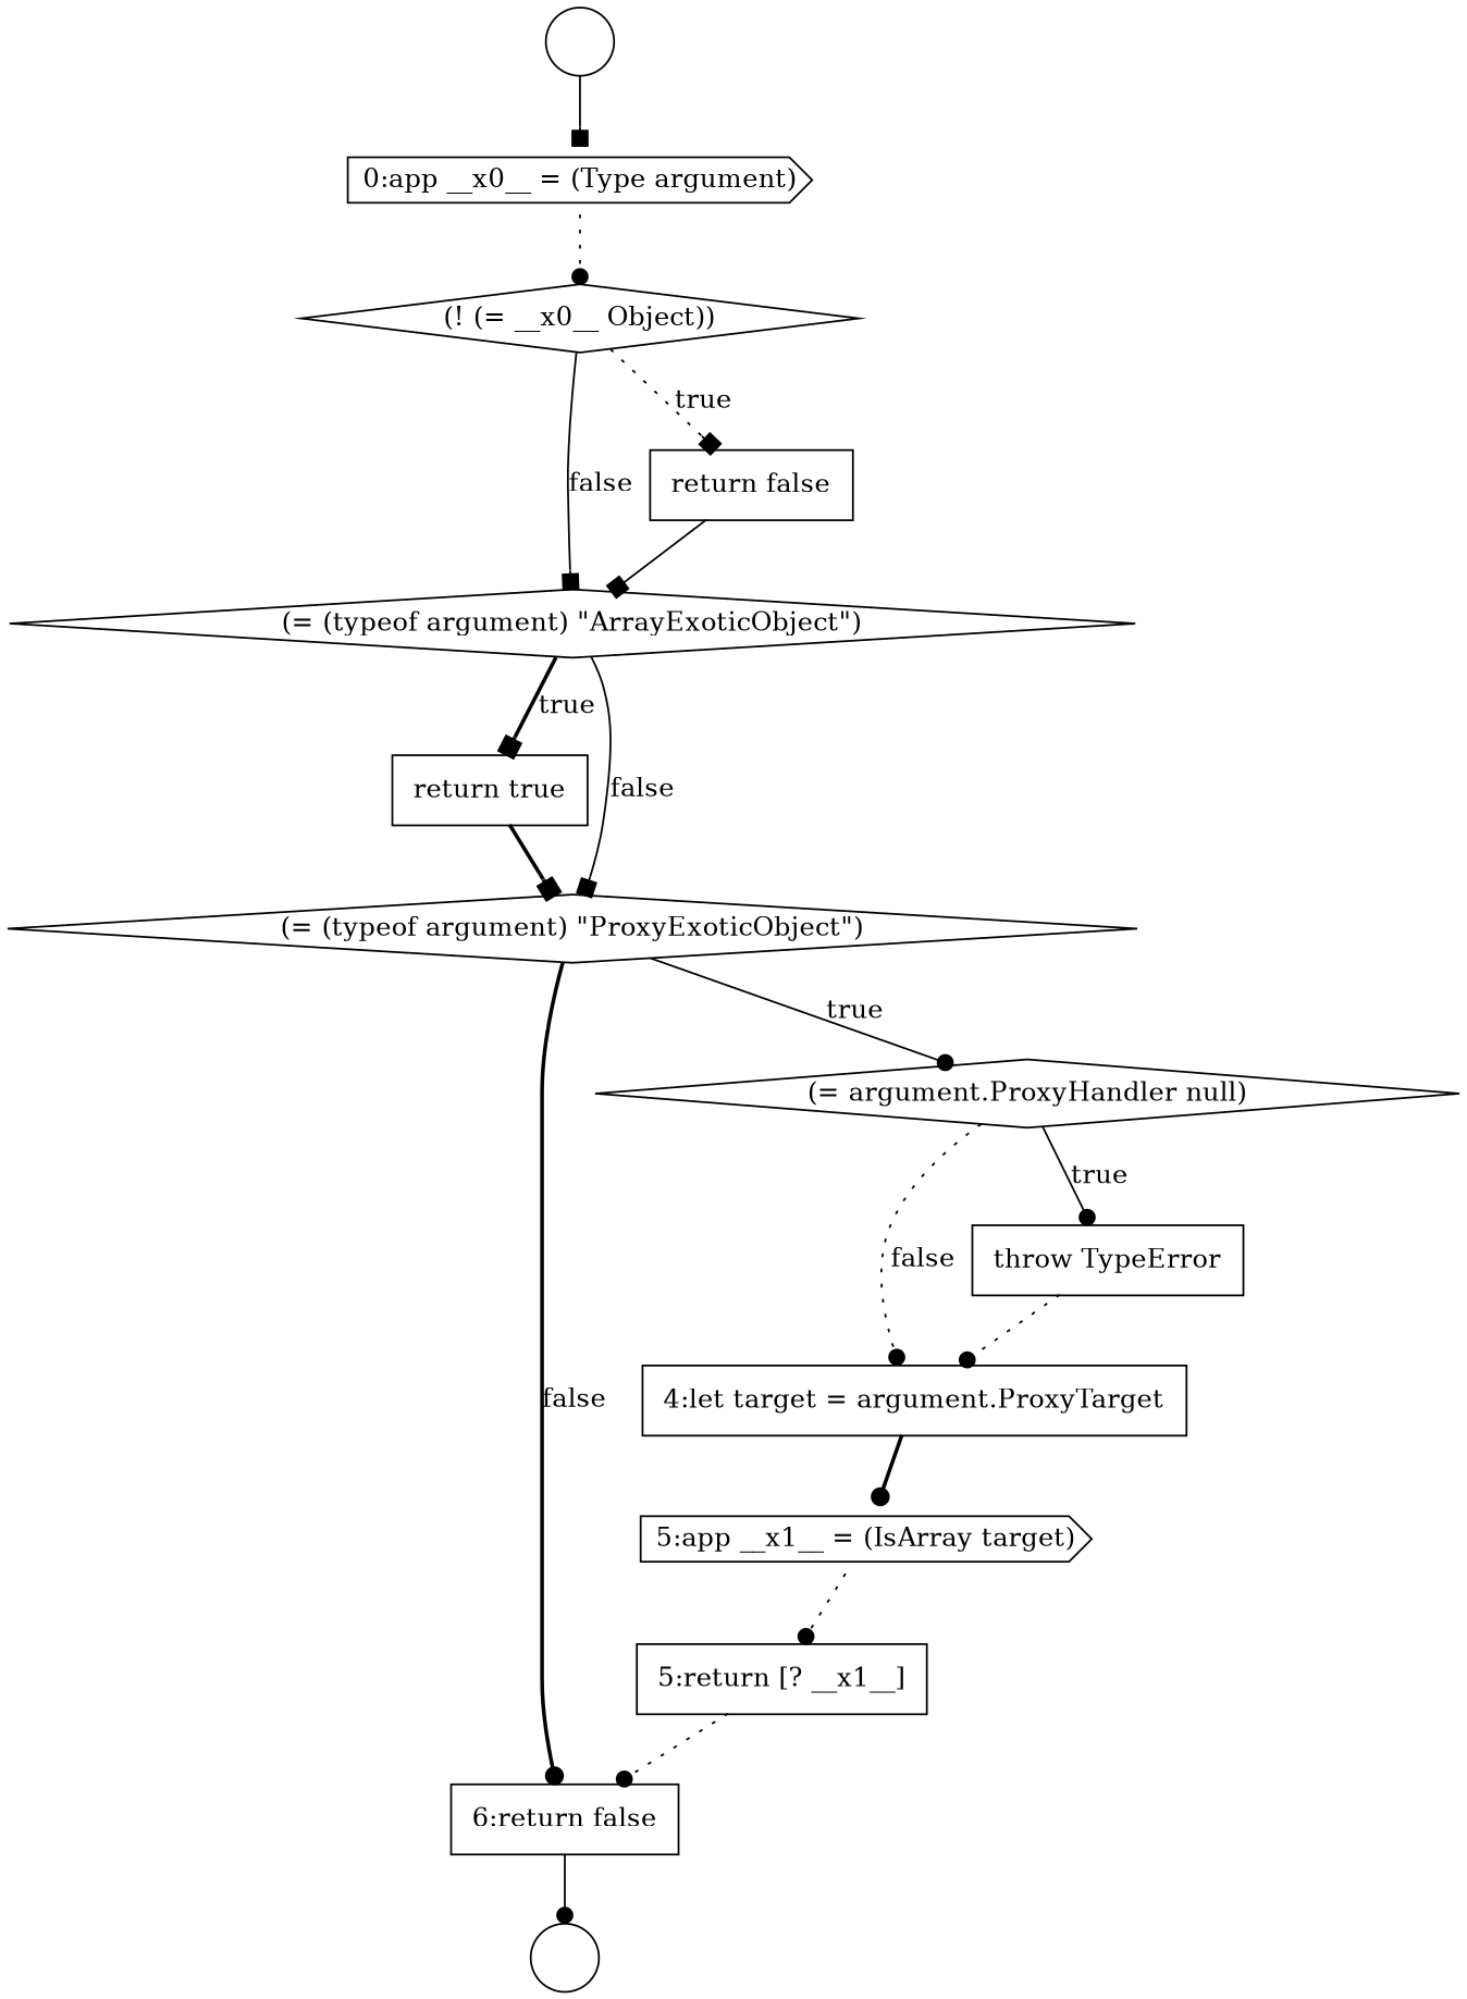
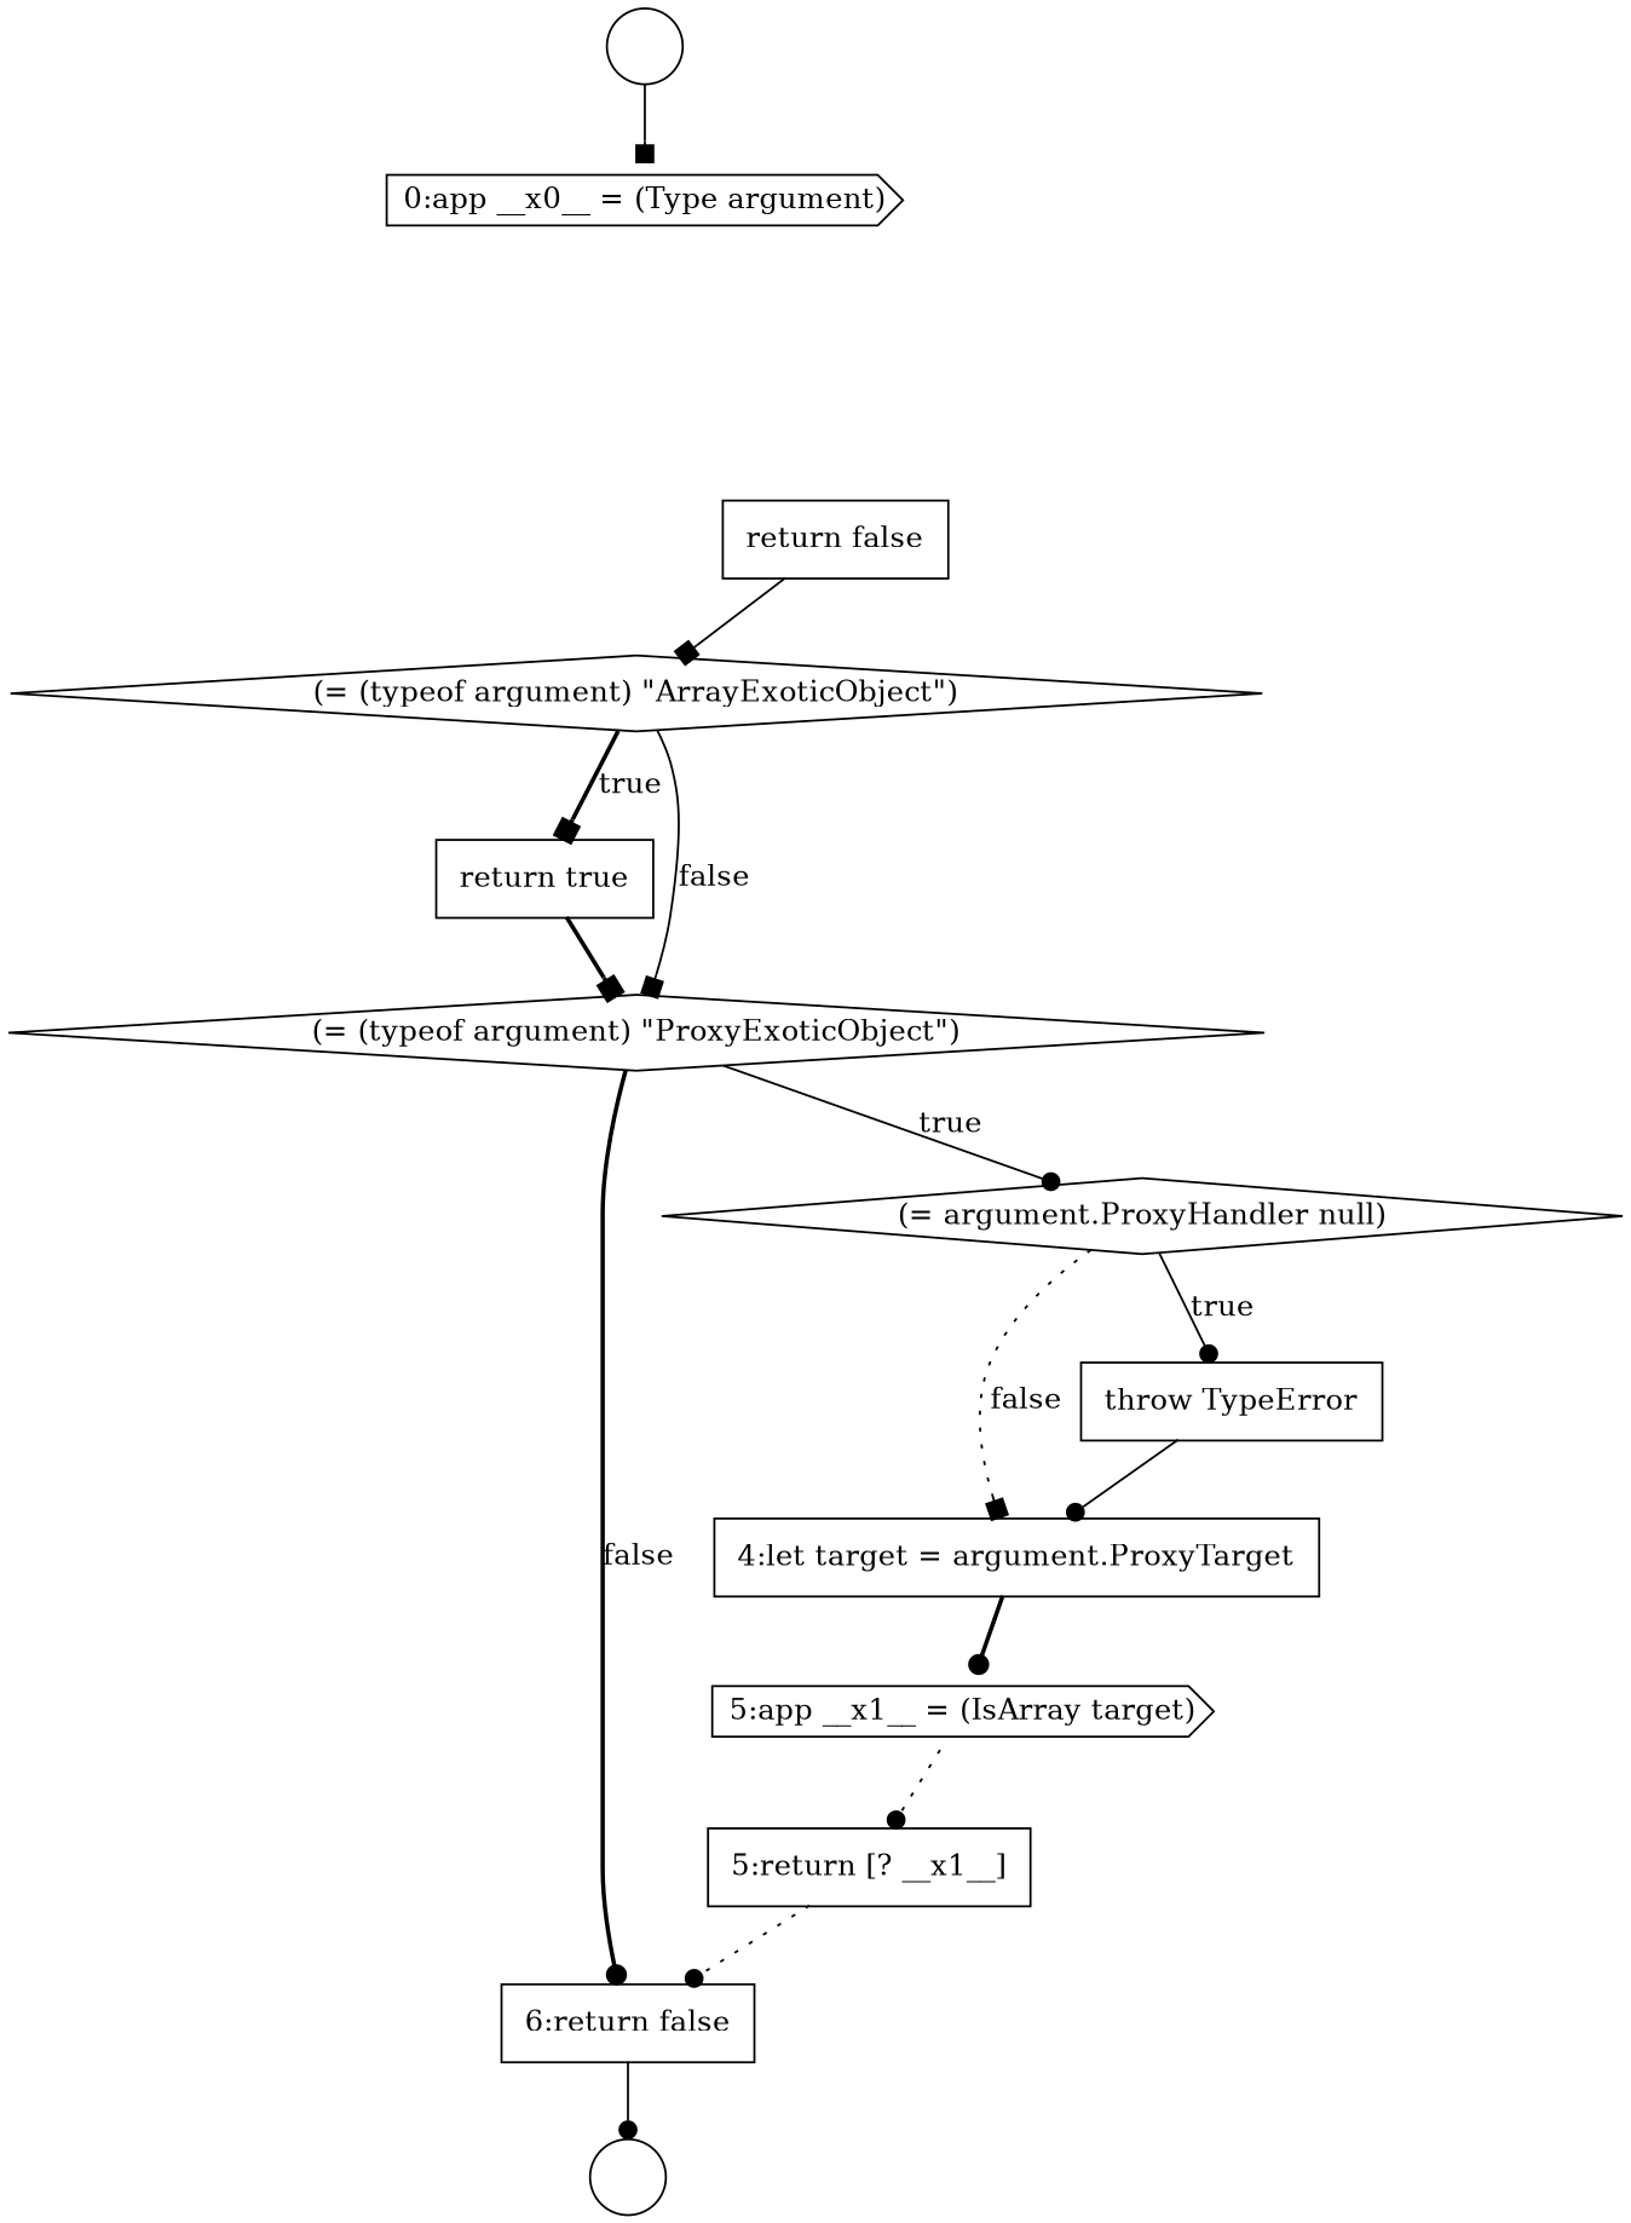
  digraph {
    node [color=black fillcolor=white shape=none style=filled]
    edge [arrowhead=dot color=black style=solid]
    n1 [label=<<font color="black">     <table border="0" cellborder="1" cellspacing="0" cellpadding="10">       <tr><td align="left">return true</td></tr>     </table>   </font>> margin=0]
    n2 [label=<<font color="black">(= (typeof argument) &quot;ProxyExoticObject&quot;)</font>> shape=diamond]
    n3 [label=<<font color="black">     <table border="0" cellborder="1" cellspacing="0" cellpadding="10">       <tr><td align="left">6:return false</td></tr>     </table>   </font>> margin=0]
    n4 [label=<<font color="black">(= argument.ProxyHandler null)</font>> shape=diamond]
    n5 [label=" " shape=circle]
    n6 [label=<<font color="black">0:app __x0__ = (Type argument)</font>> shape=cds]
-   n7 [label=<<font color="black">(! (= __x0__ Object))</font>> shape=diamond]
    n8 [label=<<font color="black">     <table border="0" cellborder="1" cellspacing="0" cellpadding="10">       <tr><td align="left">4:let target = argument.ProxyTarget</td></tr>     </table>   </font>> margin=0]
    n9 [label=<<font color="black">5:app __x1__ = (IsArray target)</font>> shape=cds]
    n10 [label=<<font color="black">     <table border="0" cellborder="1" cellspacing="0" cellpadding="10">       <tr><td align="left">5:return [? __x1__]</td></tr>     </table>   </font>> margin=0]
    n11 [label=<<font color="black">(= (typeof argument) &quot;ArrayExoticObject&quot;)</font>> shape=diamond]
    n12 [label=" " shape=circle]
    n13 [label=<<font color="black">     <table border="0" cellborder="1" cellspacing="0" cellpadding="10">       <tr><td align="left">throw TypeError</td></tr>     </table>   </font>> margin=0]
    n14 [label=<<font color="black">     <table border="0" cellborder="1" cellspacing="0" cellpadding="10">       <tr><td align="left">return false</td></tr>     </table>   </font>> margin=0]
    n1 -> n2 [arrowhead=box style=bold]
    n2 -> n3 [label=<<font color="black">false</font>> style=bold]
    n2 -> n4 [label=<<font color="black">true</font>>]
    n3 -> n12
-   n4 -> n8 [label=<<font color="black">false</font>> style=dotted]
+   n4 -> n8 [arrowhead=box label=<<font color="black">false</font>> style=dotted]
    n4 -> n13 [label=<<font color="black">true</font>>]
    n5 -> n6 [arrowhead=box]
-   n6 -> n7 [style=dotted]
-   n7 -> n11 [arrowhead=box label=<<font color="black">false</font>>]
-   n7 -> n14 [arrowhead=box label=<<font color="black">true</font>> style=dotted]
    n8 -> n9 [style=bold]
    n9 -> n10 [style=dotted]
    n10 -> n3 [style=dotted]
    n11 -> n1 [arrowhead=box label=<<font color="black">true</font>> style=bold]
    n11 -> n2 [arrowhead=box label=<<font color="black">false</font>>]
-   n13 -> n8 [style=dotted]
+   n13 -> n8
    n14 -> n11 [arrowhead=box]
  }
